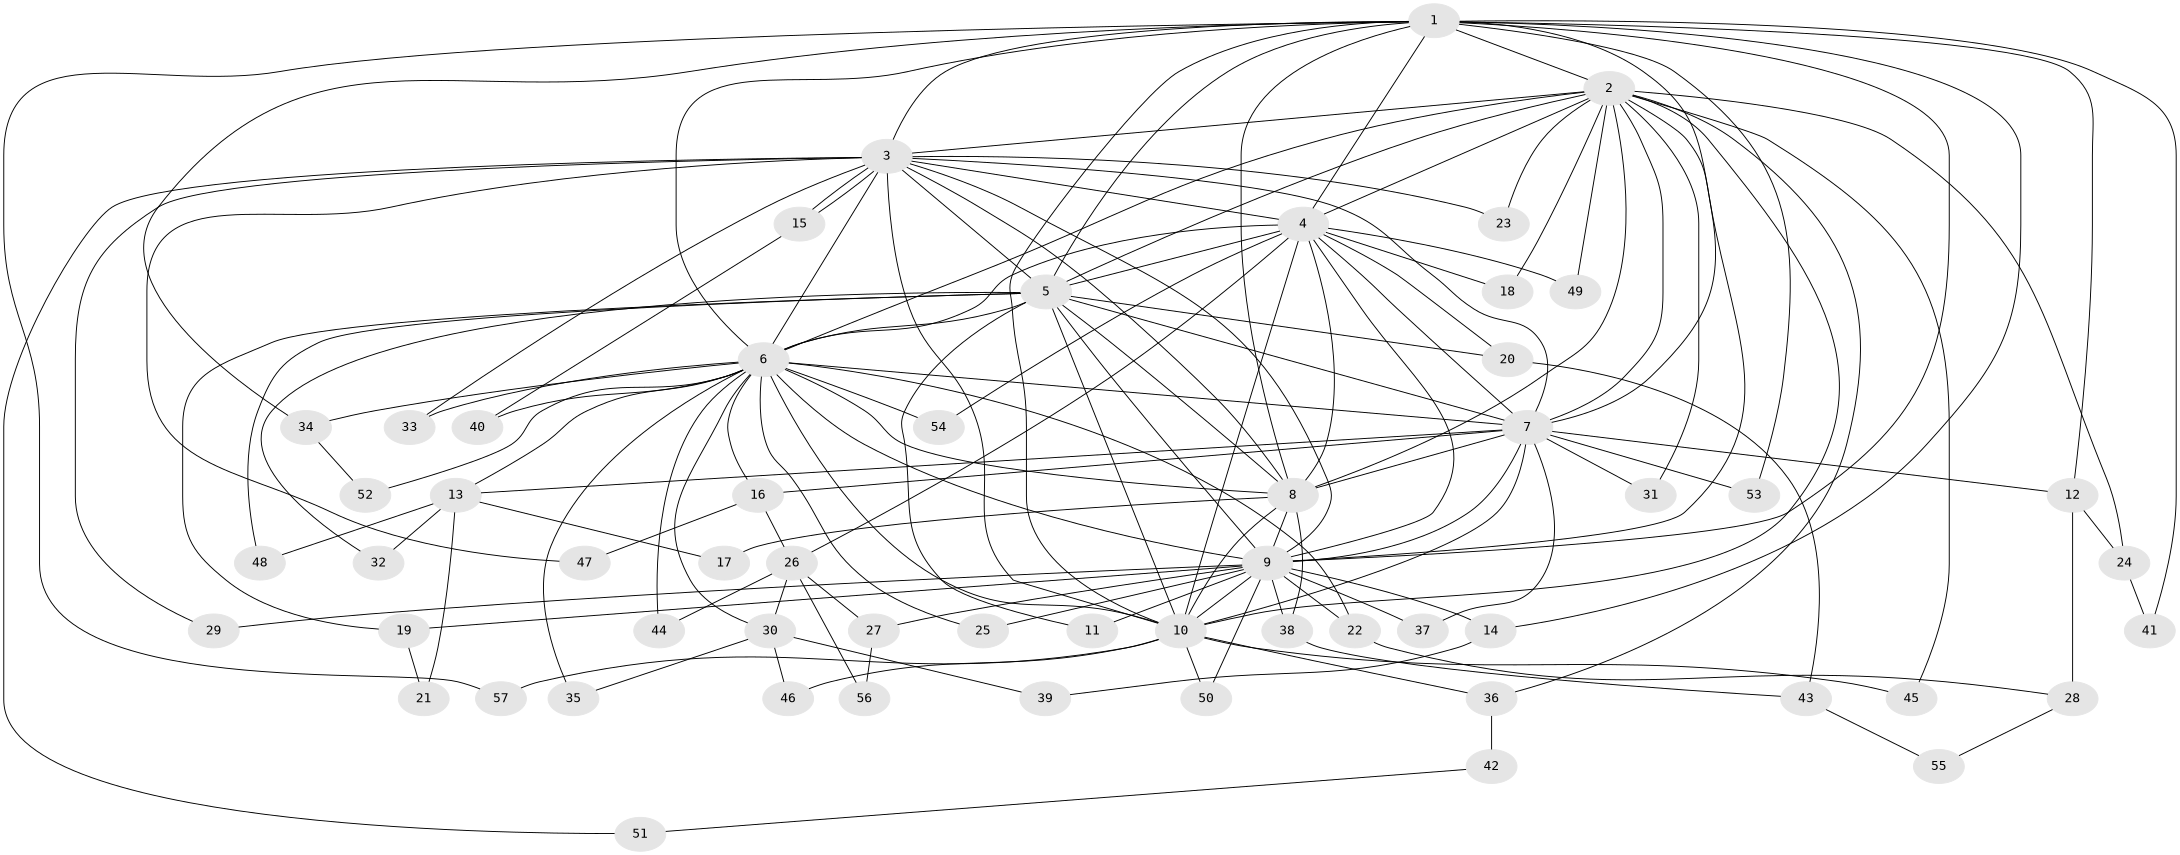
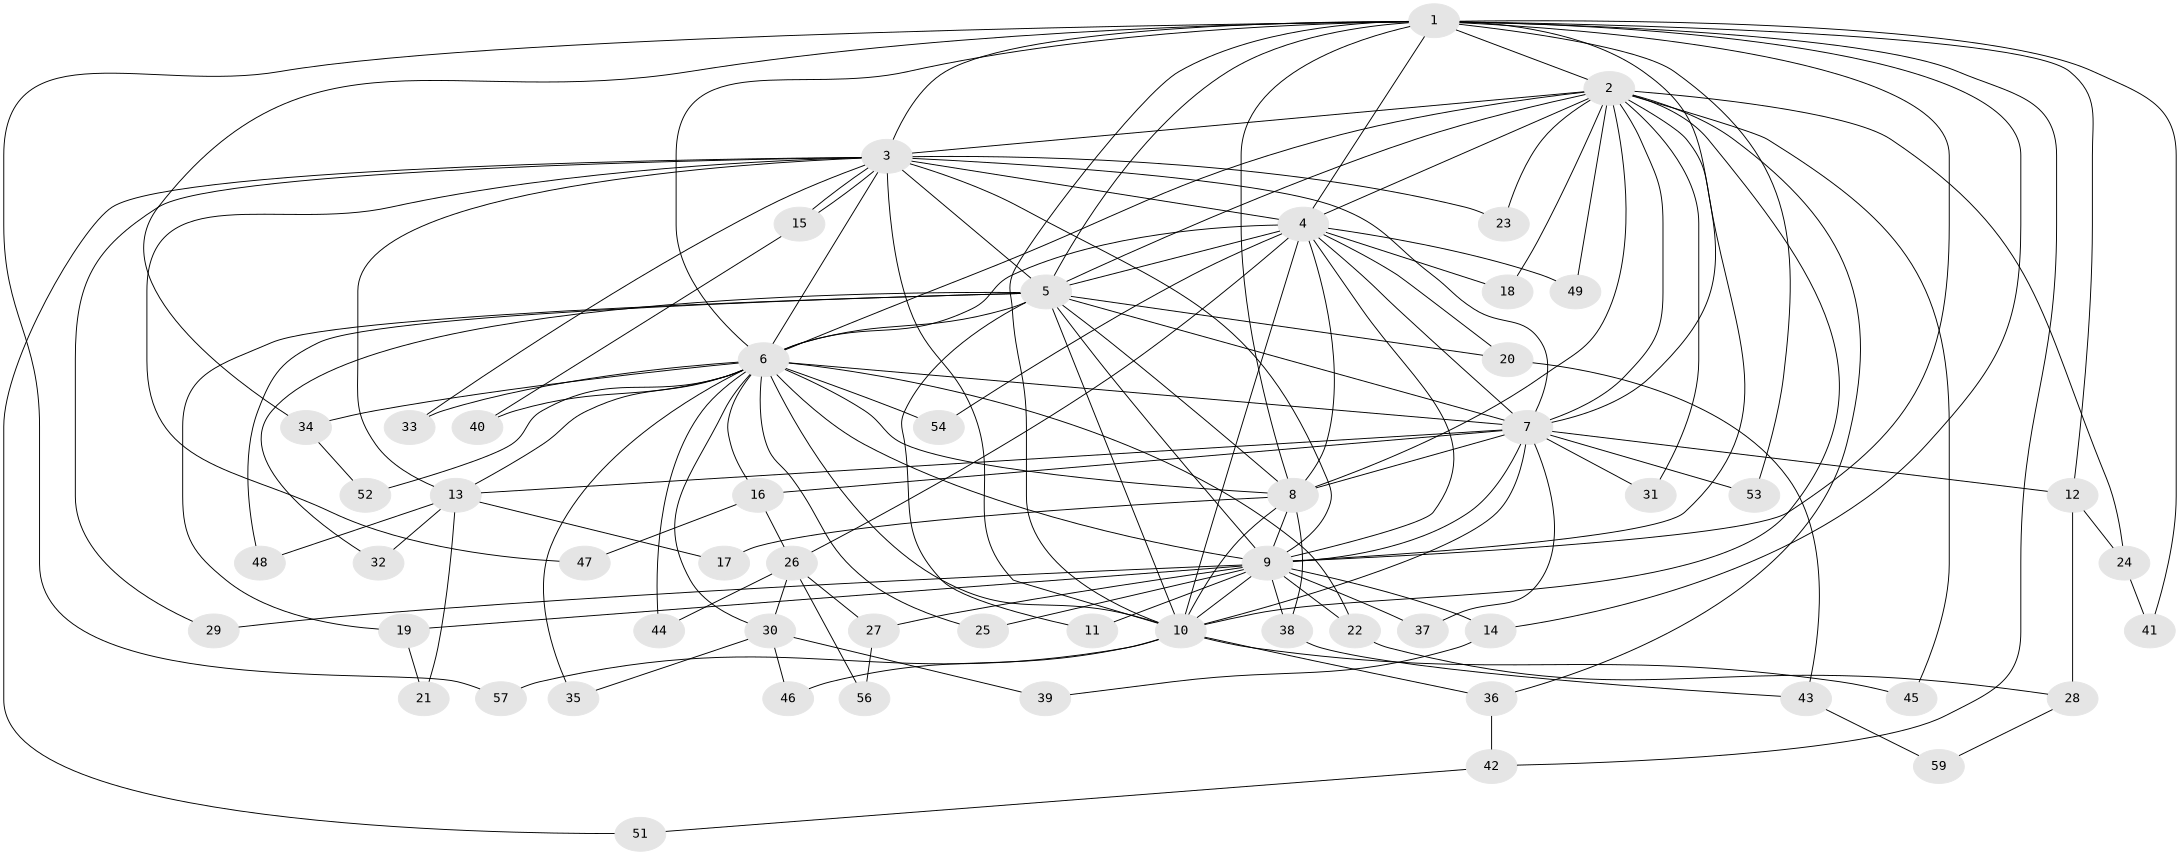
  graph {
    fontname="DejaVu Sans Mono"
    node [color=gray90 fontname="DejaVu Sans Mono" style=filled]
    edge [fontname="DejaVu Sans Mono"]
    1
    2
    3
    4
    5
    6
    7
    8
    9
    10
    12
    14
    34
    41
    42
    53
    57
    18
    23
    24
    31
    36
    45
    49
    15
    29
    33
    47
    51
    20
    26
    54
    11
    19
    32
    48
    13
    16
    22
    25
    30
    35
    40
    44
    52
    37
    17
    38
    27
-   50
    46
    28
    39
    43
    56
    21
-   55
+   55 [label=59]
    1 -- 2
    1 -- 3
    1 -- 4
    1 -- 5
    1 -- 6
    1 -- 7
    1 -- 8
    1 -- 9
    1 -- 10
    1 -- 12
    1 -- 14
    1 -- 34
    1 -- 41
+   1 -- 42
    1 -- 53
    1 -- 57
    2 -- 3
    2 -- 4
    2 -- 5
    2 -- 6
    2 -- 7
    2 -- 8
    2 -- 9
    2 -- 10
    2 -- 18
    2 -- 23
    2 -- 24
    2 -- 31
    2 -- 36
    2 -- 45
    2 -- 49
    3 -- 4
    3 -- 5
    3 -- 6
    3 -- 7
-   3 -- 8
+   3 -- 13
    3 -- 9
    3 -- 10
    3 -- 23
    3 -- 15
    3 -- 15
    3 -- 29
    3 -- 33
    3 -- 47
    3 -- 51
    4 -- 5
    4 -- 6
    4 -- 7
    4 -- 8
    4 -- 9
    4 -- 10
    4 -- 18
    4 -- 49
    4 -- 20
    4 -- 26
    4 -- 54
    5 -- 6
    5 -- 7
    5 -- 8
    5 -- 9
    5 -- 10
    5 -- 20
    5 -- 11
    5 -- 19
    5 -- 32
    5 -- 48
    6 -- 7
    6 -- 8
    6 -- 9
    6 -- 10
    6 -- 34
    6 -- 33
    6 -- 54
    6 -- 13
    6 -- 16
    6 -- 22
    6 -- 25
    6 -- 30
    6 -- 35
    6 -- 40
    6 -- 44
    6 -- 52
    7 -- 8
    7 -- 9
    7 -- 10
    7 -- 12
    7 -- 53
    7 -- 31
    7 -- 13
    7 -- 16
    7 -- 37
    8 -- 9
    8 -- 10
    8 -- 17
    8 -- 38
    9 -- 10
    9 -- 14
    9 -- 29
    9 -- 11
    9 -- 19
    9 -- 22
    9 -- 25
    9 -- 37
    9 -- 38
    9 -- 27
-   9 -- 50
    10 -- 57
    10 -- 36
    10 -- 45
-   10 -- 50
    10 -- 46
    12 -- 24
    12 -- 28
    14 -- 39
    34 -- 52
    42 -- 51
    24 -- 41
    36 -- 42
    15 -- 40
    20 -- 43
    26 -- 30
    26 -- 44
    26 -- 27
    26 -- 56
    19 -- 21
    13 -- 32
    13 -- 48
    13 -- 17
    13 -- 21
    16 -- 47
    16 -- 26
    22 -- 28
    30 -- 35
    30 -- 46
    30 -- 39
    38 -- 43
    27 -- 56
    28 -- 55
    43 -- 55
  }
